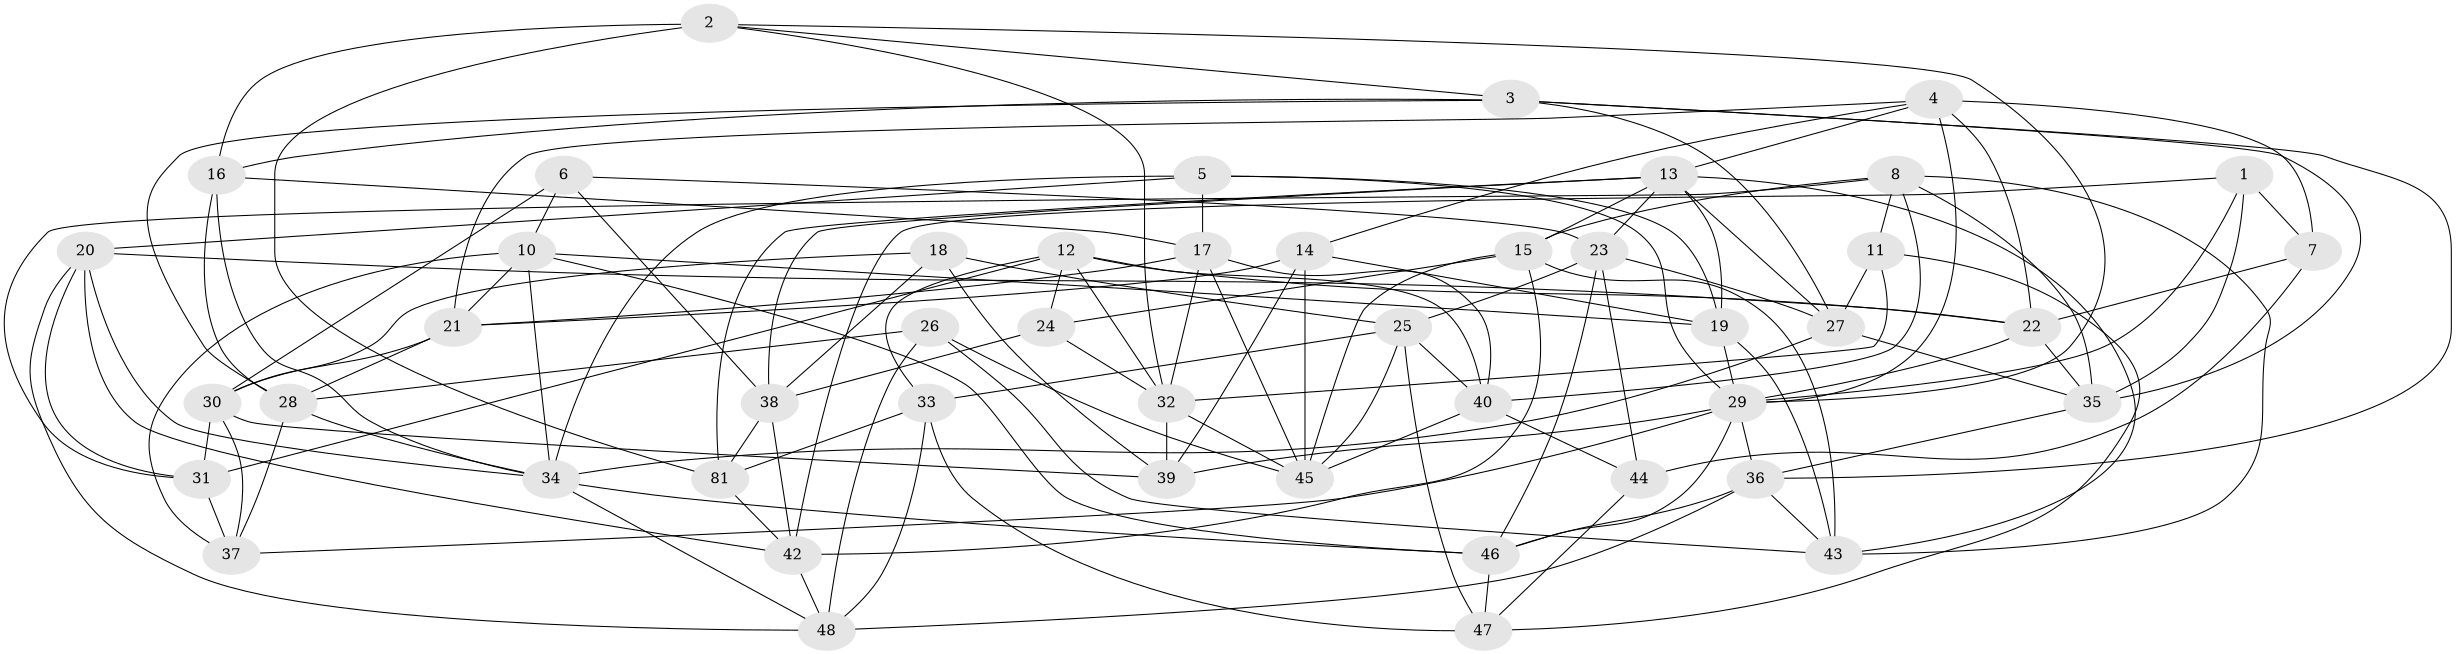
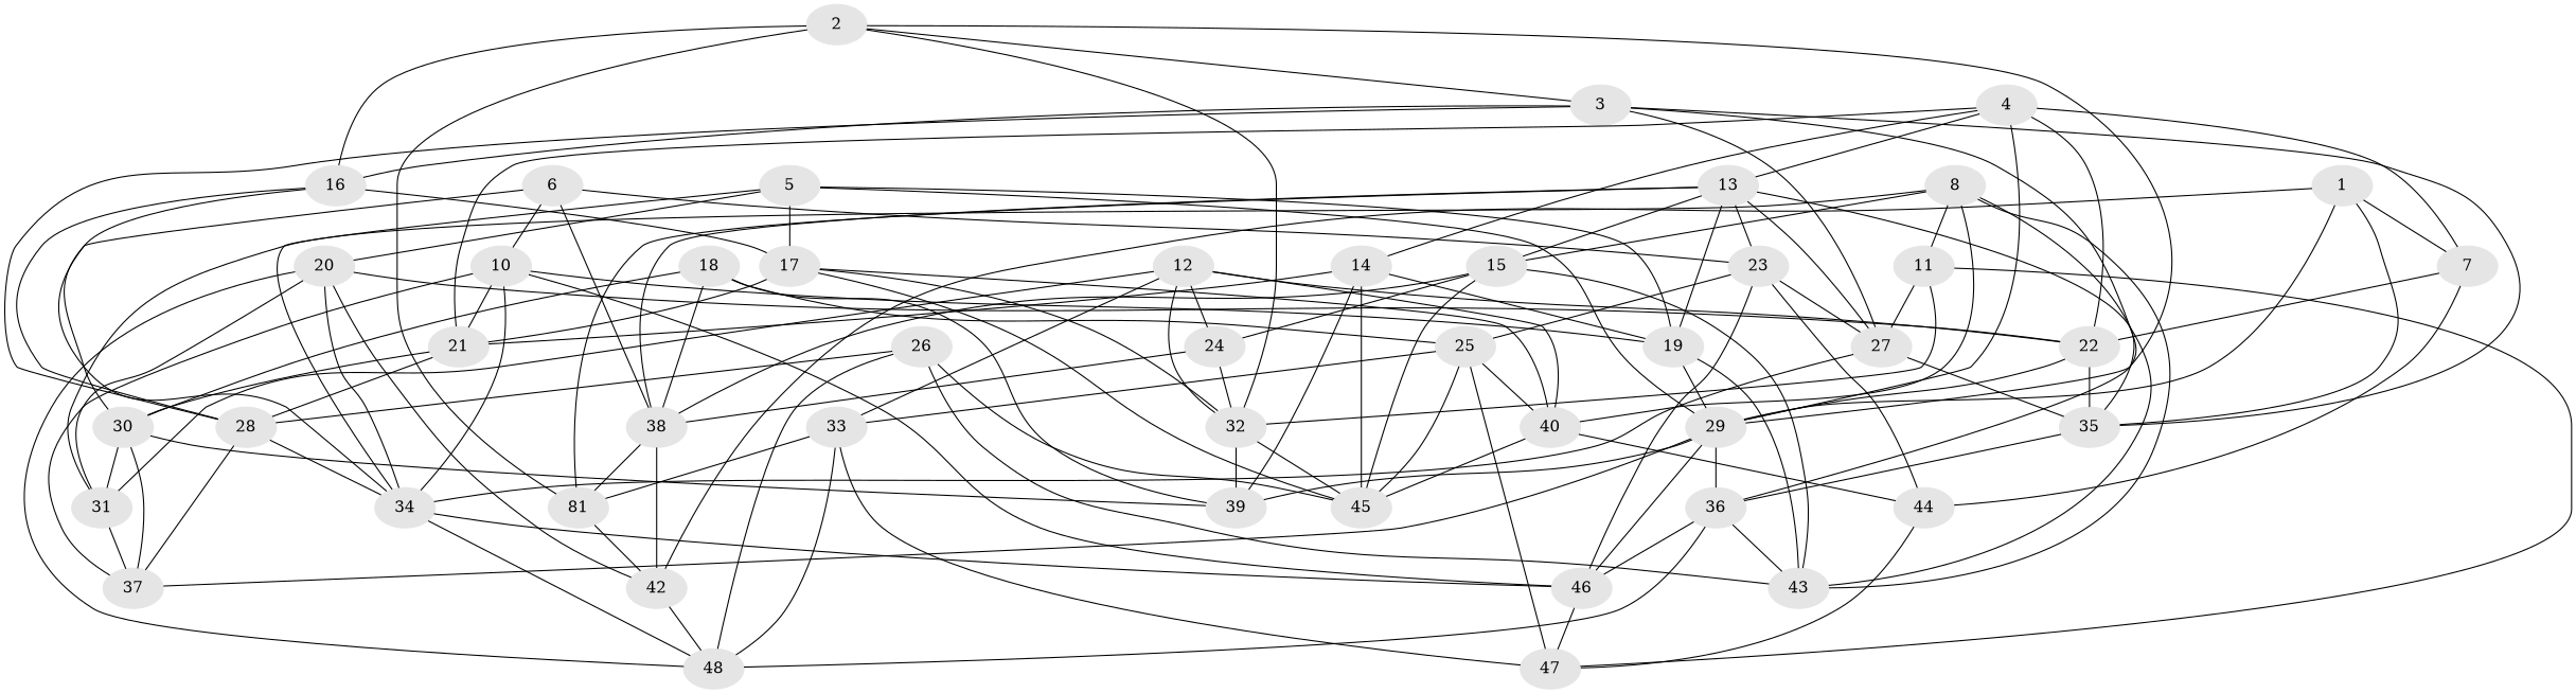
  graph {
    node [color=gray90 style=filled]
    edge [weight=1.0]
    1
    7
    29
    35
    42
    22
    44
    36
    37
    46
    39
    48
    2
    3
    16
    32
    n17 [label=81]
    27
    28
    17
    34
    45
    43
    4
    13
    14
    21
    19
    23
    38
    15
    30
    5
    20
    40
    31
    6
    10
    25
    47
    8
    11
    24
    12
    33
    18
    26
    1 -- 7
    1 -- 29
    1 -- 35
    1 -- 42
    7 -- 22
    7 -- 44
    29 -- 36
    29 -- 37
    29 -- 46
    29 -- 39
    35 -- 36
    42 -- 48
    22 -- 29
    22 -- 35
    44 -- 47
    36 -- 46
    36 -- 48
    36 -- 43
    46 -- 47
    2 -- 29
    2 -- 3
    2 -- 16
    2 -- 32
    2 -- n17 [weight=2.0]
    3 -- 35
    3 -- 36
    3 -- 16
    3 -- 27
    3 -- 28
    16 -- 28
    16 -- 17
    16 -- 34
    32 -- 39 [weight=2.0]
    32 -- 45
    n17 -- 42
    27 -- 35
    27 -- 34
    28 -- 37
    28 -- 34
    17 -- 32
    17 -- 45
    17 -- 21
    17 -- 40
    34 -- 46
    34 -- 48
    4 -- 7
    4 -- 29
    4 -- 22
    4 -- 13
    4 -- 14
    4 -- 21
    13 -- n17
    13 -- 27
    13 -- 43
    13 -- 19
    13 -- 23
    13 -- 38
    13 -- 15
    14 -- 39
    14 -- 45 [weight=2.0]
    14 -- 21
    14 -- 19
    21 -- 28
    21 -- 30
    19 -- 29
    19 -- 43
    23 -- 44
    23 -- 46
    23 -- 27
    23 -- 25
    38 -- 42
    38 -- n17
-   15 -- 42
+   15 -- 38
    15 -- 45
    15 -- 43
    15 -- 24
    30 -- 37
    30 -- 39
    30 -- 31
    5 -- 29
    5 -- 17
    5 -- 34
    5 -- 19
    5 -- 20
    20 -- 42
    20 -- 22
    20 -- 48
    20 -- 34
    20 -- 31
    40 -- 44
    40 -- 45
    31 -- 37 [weight=2.0]
    6 -- 23
    6 -- 38
    6 -- 30
    6 -- 10
    10 -- 37
    10 -- 46
    10 -- 34
    10 -- 21
    10 -- 19
    25 -- 45
    25 -- 40
    25 -- 47
    25 -- 33
    8 -- 35
    8 -- 43
    8 -- 15
    8 -- 40
    8 -- 31
    8 -- 11
    11 -- 32
    11 -- 27
    11 -- 47
    24 -- 32
    24 -- 38
    12 -- 22
    12 -- 32
    12 -- 40
    12 -- 31
    12 -- 24
    12 -- 33
    33 -- 48
    33 -- n17
    33 -- 47 [weight=2.0]
    18 -- 39
    18 -- 38
    18 -- 30
    18 -- 25
    26 -- 48
    26 -- 28
    26 -- 45
    26 -- 43
  }
